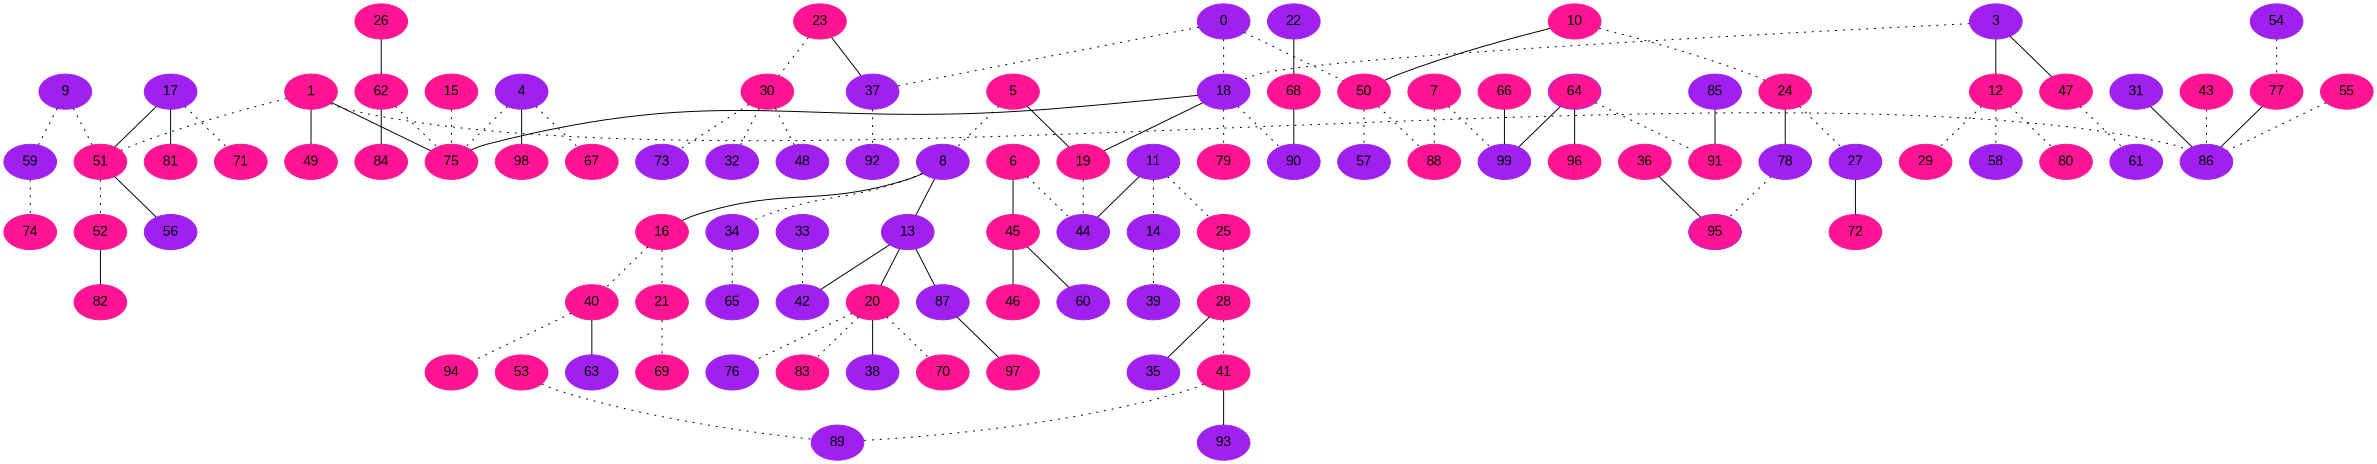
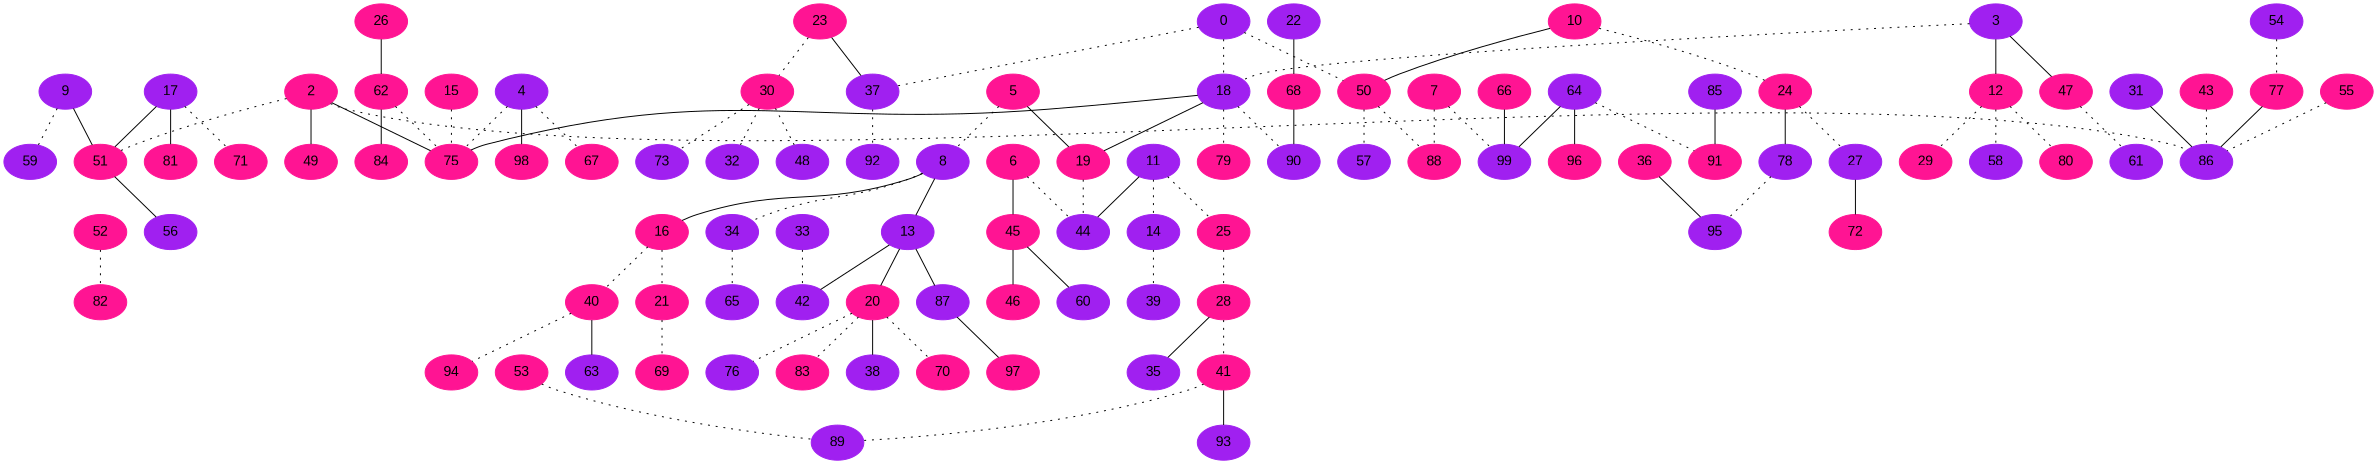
  graph {
    fontname="Liberation Sans"
    node [color=deeppink fontname="Liberation Sans" style=filled]
    edge [fontname="Liberation Sans" style=dotted weight=1.0]
-   1
+   1 [label=2]
    49
    51
    75
    86 [color=purple]
    52
    56 [color=purple]
    n8 [color=purple label=0]
    18 [color=purple]
    37 [color=purple]
    50
    19
    79
    90 [color=purple]
    92 [color=purple]
    88
    57 [color=purple]
    3 [color=purple]
    12
    47
    29
    58 [color=purple]
    80
    61 [color=purple]
    4 [color=purple]
    67
    98
    8 [color=purple]
    5
    13 [color=purple]
    16
    34 [color=purple]
    44 [color=purple]
    6
    45
    46
    60 [color=purple]
    7
    99 [color=purple]
    20
    42 [color=purple]
    87 [color=purple]
    21
    40
    65 [color=purple]
    9 [color=purple]
    59 [color=purple]
-   74
    10
    24
    27 [color=purple]
    78 [color=purple]
    11 [color=purple]
    14 [color=purple]
    25
    39 [color=purple]
    28
    38 [color=purple]
    70
    76 [color=purple]
    83
    97
    15
    69
    63 [color=purple]
    94
    17 [color=purple]
    71
    81
    22 [color=purple]
    68
    23
    30
    32 [color=purple]
    48 [color=purple]
    73 [color=purple]
    72
-   95 [color=purple fillcolor=deeppink]
+   95 [color=purple]
    35 [color=purple]
    41
    26
    62
    84
    89 [color=purple]
    93 [color=purple]
    31 [color=purple]
    33 [color=purple]
    36
    43
    82
    53
    54 [color=purple]
    77
    55
-   64 [color=purple fillcolor=deeppink]
+   64 [color=purple]
    91
    96
    66
    85 [color=purple]
    1 -- 49 [style=solid]
    1 -- 51
    1 -- 75 [style=solid]
    1 -- 86
-   51 -- 52
    51 -- 56 [style=solid]
-   52 -- 82 [style=solid]
+   52 -- 82
    n8 -- 18
    n8 -- 37
    n8 -- 50
    18 -- 75 [style=solid]
    18 -- 19 [style=solid]
    18 -- 79
    18 -- 90
    37 -- 92
    50 -- 88
    50 -- 57
    19 -- 44
    3 -- 18
    3 -- 12 [style=solid]
    3 -- 47 [style=solid]
    12 -- 29
    12 -- 58
    12 -- 80
    47 -- 61
    4 -- 75
    4 -- 67
    4 -- 98 [style=solid]
    8 -- 13 [style=solid]
    8 -- 16 [style=solid]
    8 -- 34
    5 -- 19 [style=solid]
    5 -- 8
    13 -- 20 [style=solid]
    13 -- 42 [style=solid]
    13 -- 87 [style=solid]
    16 -- 21
    16 -- 40
    34 -- 65
    6 -- 44
    6 -- 45 [style=solid]
    45 -- 46 [style=solid]
    45 -- 60 [style=solid]
    7 -- 88
    7 -- 99
    20 -- 38 [style=solid]
    20 -- 70
    20 -- 76
    20 -- 83
    87 -- 97 [style=solid]
    21 -- 69
    40 -- 63 [style=solid]
    40 -- 94
-   9 -- 51
+   9 -- 51 [style=solid]
    9 -- 59
-   59 -- 74
    10 -- 50 [style=solid]
    10 -- 24
    24 -- 27
    24 -- 78 [style=solid]
    27 -- 72 [style=solid]
    78 -- 95
    11 -- 44 [style=solid]
    11 -- 14
    11 -- 25
    14 -- 39
    25 -- 28
    28 -- 35 [style=solid]
    28 -- 41
    15 -- 75
    17 -- 51 [style=solid]
    17 -- 71
    17 -- 81 [style=solid]
    22 -- 68 [style=solid]
    68 -- 90 [style=solid]
    23 -- 37 [style=solid]
    23 -- 30
    30 -- 32
    30 -- 48
    30 -- 73
    41 -- 89
    41 -- 93 [style=solid]
    26 -- 62 [style=solid]
    62 -- 75
    62 -- 84 [style=solid]
    31 -- 86 [style=solid]
    33 -- 42
    36 -- 95 [style=solid]
    43 -- 86
    53 -- 89
    54 -- 77
    77 -- 86 [style=solid]
    55 -- 86
    64 -- 99 [style=solid]
    64 -- 91
    64 -- 96 [style=solid]
    66 -- 99 [style=solid]
    85 -- 91 [style=solid]
  }
